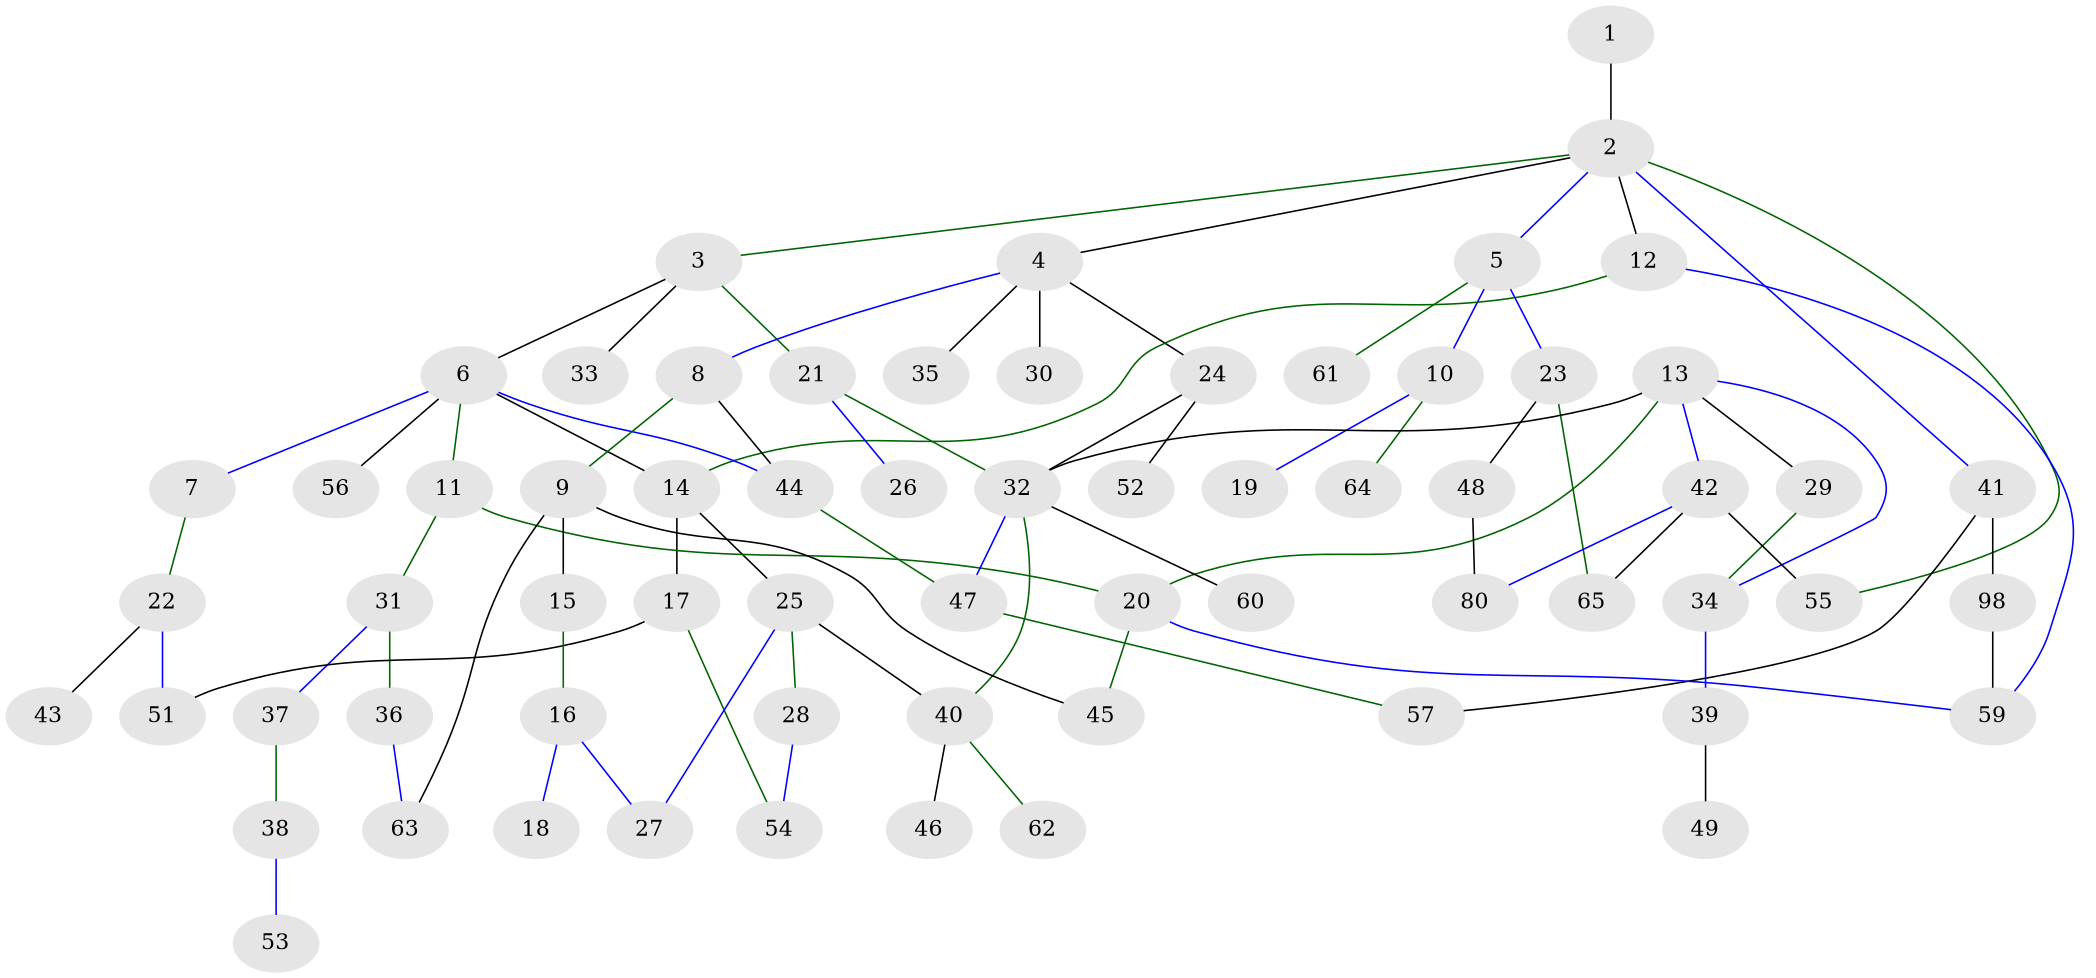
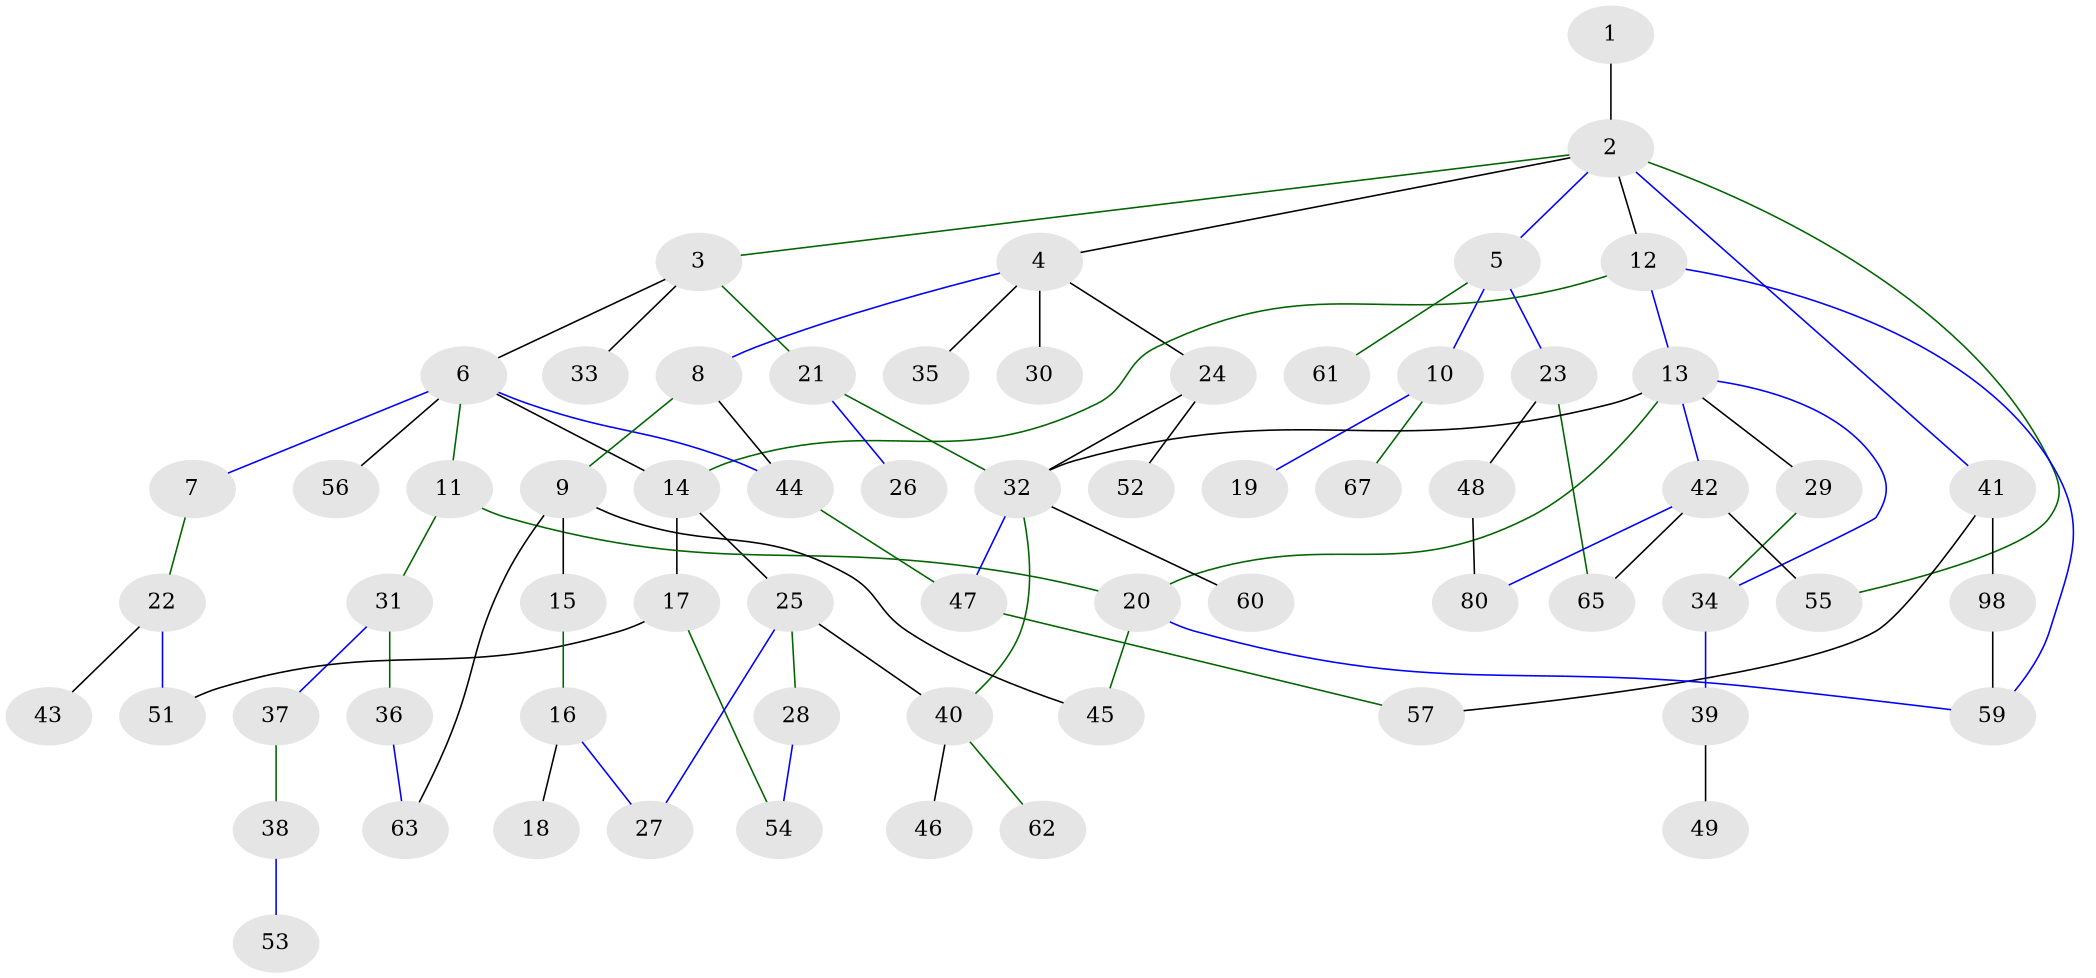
  graph {
    fontname="DejaVu Serif"
    node [color=gray90 fontname="DejaVu Serif" style=filled]
    edge [color=black fontname="DejaVu Serif"]
    1
    2
    3
    4
    5
    12
    41
    55
    6
    21
    33
    8
    24
    30
    35
    10
    23
    61
    14
    13
    59
    n22 [label=98]
    57
    7
    11
    44
    56
    32
    26
    36
    63
    9
    52
    19
-   64
+   64 [label=67]
    48
    65
    22
    20
    31
    17
    25
    47
    51
    43
    15
    45
    16
    37
    29
    34
    42
    40
    60
    39
    n56 [label=80]
    54
    27
    28
    18
    46
    62
    38
    49
    53
    1 -- 2
    2 -- 3 [color=darkgreen]
    2 -- 4
    2 -- 5 [color=blue]
    2 -- 12
    2 -- 41 [color=blue]
    2 -- 55 [color=darkgreen]
    3 -- 6
    3 -- 21 [color=darkgreen]
    3 -- 33
    4 -- 8 [color=blue]
    4 -- 24
    4 -- 30
    4 -- 35
    5 -- 10 [color=blue]
    5 -- 23 [color=blue]
    5 -- 61 [color=darkgreen]
    12 -- 14 [color=darkgreen]
+   12 -- 13 [color=blue]
    12 -- 59 [color=blue]
    41 -- n22
    41 -- 57
    6 -- 14
    6 -- 7 [color=blue]
    6 -- 11 [color=darkgreen]
    6 -- 44 [color=blue]
    6 -- 56
    21 -- 32 [color=darkgreen]
    21 -- 26 [color=blue]
    8 -- 44
    8 -- 9 [color=darkgreen]
    24 -- 32
    24 -- 52
    10 -- 19 [color=blue]
    10 -- 64 [color=darkgreen]
    23 -- 48
    23 -- 65 [color=darkgreen]
    14 -- 17
    14 -- 25
    13 -- 32
    13 -- 20 [color=darkgreen]
    13 -- 29
    13 -- 34 [color=blue]
    13 -- 42 [color=blue]
    n22 -- 59
    7 -- 22 [color=darkgreen]
    11 -- 20 [color=darkgreen]
    11 -- 31 [color=darkgreen]
    44 -- 47 [color=darkgreen]
    32 -- 47 [color=blue]
    32 -- 40 [color=darkgreen]
    32 -- 60
    36 -- 63 [color=blue]
    9 -- 63
    9 -- 15
    9 -- 45
    48 -- n56
    22 -- 51 [color=blue]
    22 -- 43
    20 -- 59 [color=blue]
    20 -- 45 [color=darkgreen]
    31 -- 36 [color=darkgreen]
    31 -- 37 [color=blue]
    17 -- 51
    17 -- 54 [color=darkgreen]
    25 -- 40
    25 -- 27 [color=blue]
    25 -- 28 [color=darkgreen]
    47 -- 57 [color=darkgreen]
    15 -- 16 [color=darkgreen]
    16 -- 27 [color=blue]
-   16 -- 18 [color=blue]
+   16 -- 18
    37 -- 38 [color=darkgreen]
    29 -- 34 [color=darkgreen]
    34 -- 39 [color=blue]
    42 -- 55
    42 -- 65
    42 -- n56 [color=blue]
    40 -- 46
    40 -- 62 [color=darkgreen]
    39 -- 49
    28 -- 54 [color=blue]
    38 -- 53 [color=blue]
  }
